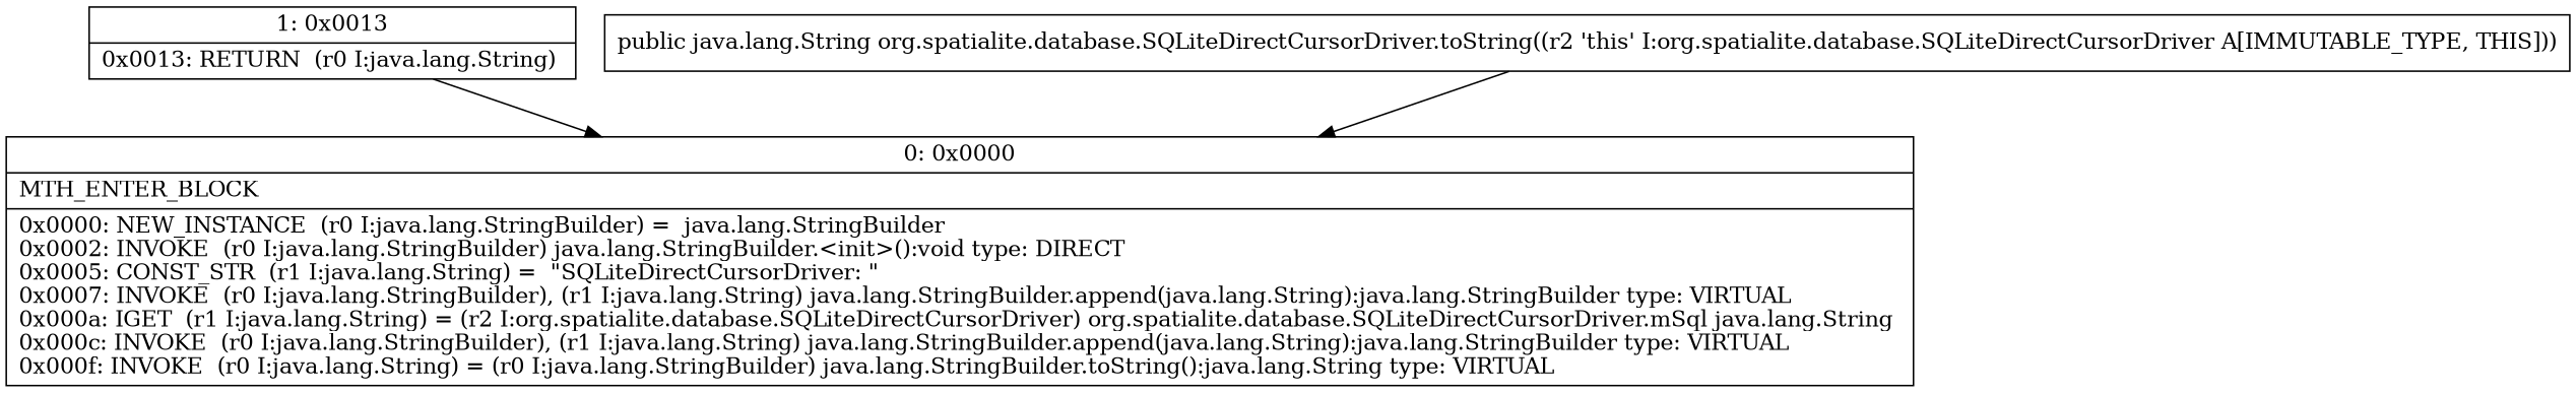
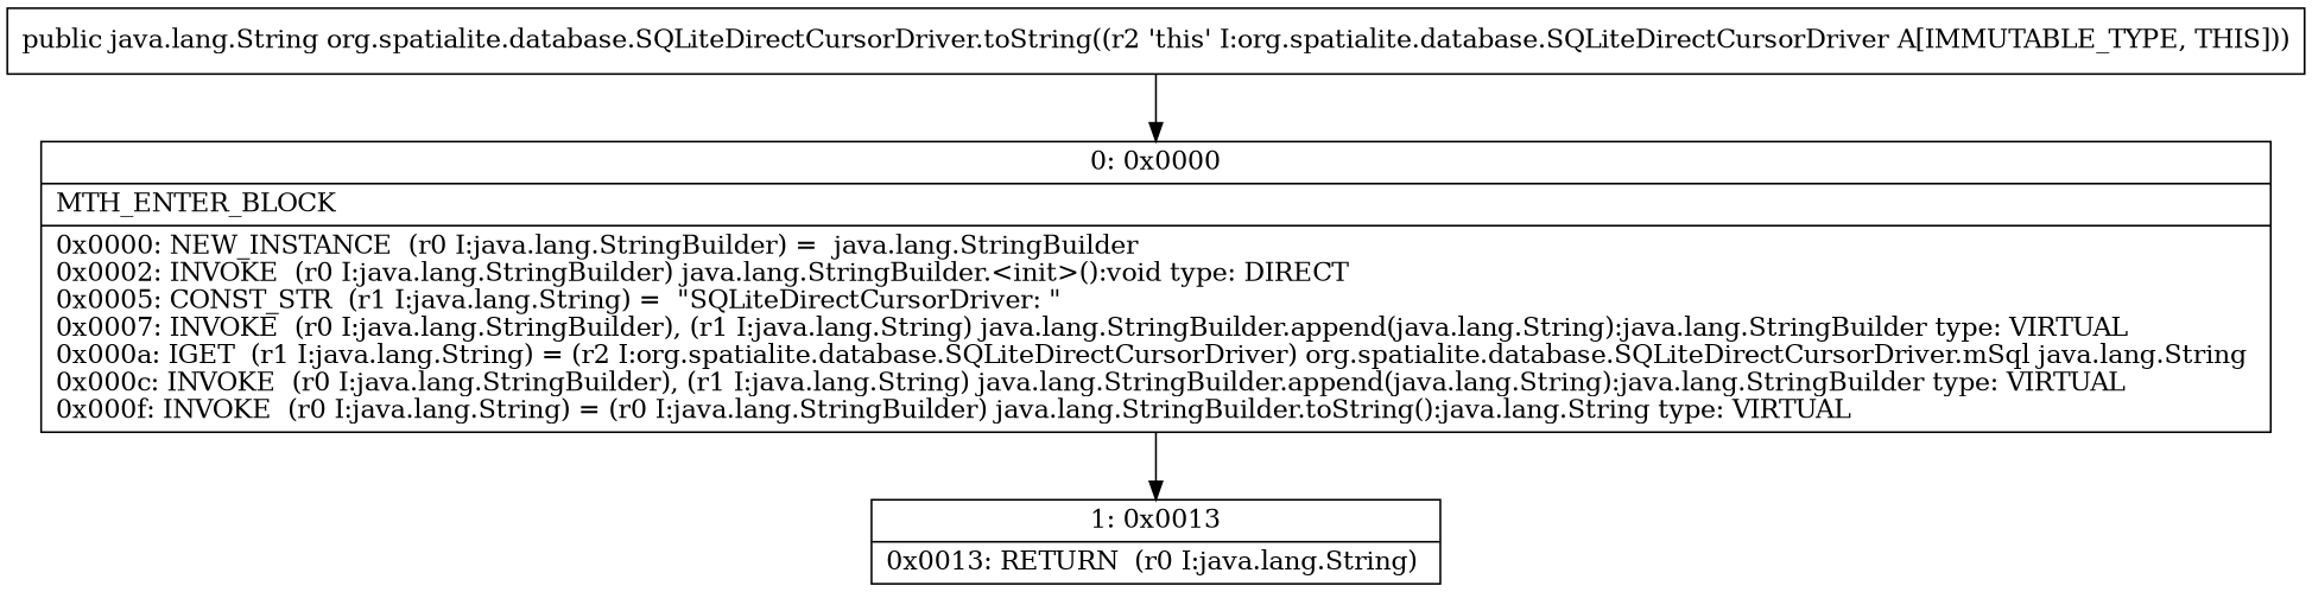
  digraph {
    fontname="DejaVu Serif"
    node [shape=record fontname="DejaVu Serif"]
    edge [fontname="DejaVu Serif"]
    n1 [label="{0\:\ 0x0000|MTH_ENTER_BLOCK\l|0x0000: NEW_INSTANCE  (r0 I:java.lang.StringBuilder) =  java.lang.StringBuilder \l0x0002: INVOKE  (r0 I:java.lang.StringBuilder) java.lang.StringBuilder.\<init\>():void type: DIRECT \l0x0005: CONST_STR  (r1 I:java.lang.String) =  \"SQLiteDirectCursorDriver: \" \l0x0007: INVOKE  (r0 I:java.lang.StringBuilder), (r1 I:java.lang.String) java.lang.StringBuilder.append(java.lang.String):java.lang.StringBuilder type: VIRTUAL \l0x000a: IGET  (r1 I:java.lang.String) = (r2 I:org.spatialite.database.SQLiteDirectCursorDriver) org.spatialite.database.SQLiteDirectCursorDriver.mSql java.lang.String \l0x000c: INVOKE  (r0 I:java.lang.StringBuilder), (r1 I:java.lang.String) java.lang.StringBuilder.append(java.lang.String):java.lang.StringBuilder type: VIRTUAL \l0x000f: INVOKE  (r0 I:java.lang.String) = (r0 I:java.lang.StringBuilder) java.lang.StringBuilder.toString():java.lang.String type: VIRTUAL \l}"]
    n2 [label="{1\:\ 0x0013|0x0013: RETURN  (r0 I:java.lang.String) \l}"]
    n3 [label="{public java.lang.String org.spatialite.database.SQLiteDirectCursorDriver.toString((r2 'this' I:org.spatialite.database.SQLiteDirectCursorDriver A[IMMUTABLE_TYPE, THIS])) }"]
-   n2 -> n1
+   n1 -> n2
    n3 -> n1
  }
